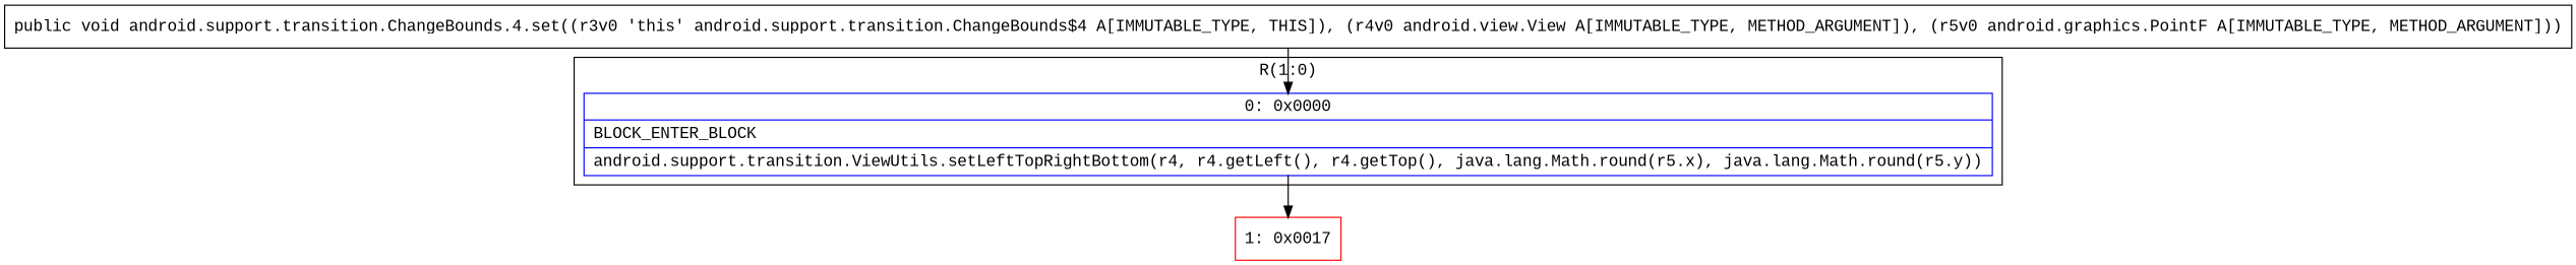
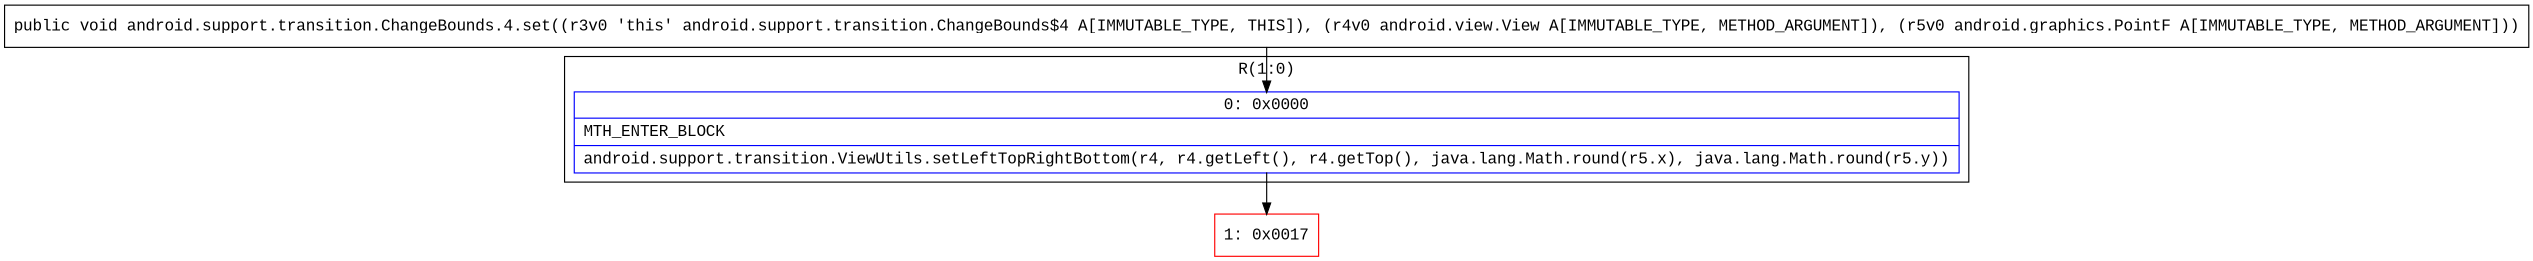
  digraph {
    fontname="Liberation Mono"
    node [shape=record fontname="Liberation Mono"]
    edge [fontname="Liberation Mono"]
-   n1 [color=blue label="{0\:\ 0x0000|BLOCK_ENTER_BLOCK\l|android.support.transition.ViewUtils.setLeftTopRightBottom(r4, r4.getLeft(), r4.getTop(), java.lang.Math.round(r5.x), java.lang.Math.round(r5.y))\l}"]
+   n1 [color=blue label="{0\:\ 0x0000|MTH_ENTER_BLOCK\l|android.support.transition.ViewUtils.setLeftTopRightBottom(r4, r4.getLeft(), r4.getTop(), java.lang.Math.round(r5.x), java.lang.Math.round(r5.y))\l}"]
    n2 [color=red label="{1\:\ 0x0017}"]
    n3 [label="{public void android.support.transition.ChangeBounds.4.set((r3v0 'this' android.support.transition.ChangeBounds$4 A[IMMUTABLE_TYPE, THIS]), (r4v0 android.view.View A[IMMUTABLE_TYPE, METHOD_ARGUMENT]), (r5v0 android.graphics.PointF A[IMMUTABLE_TYPE, METHOD_ARGUMENT])) }"]
    subgraph cluster_1 {
      label="R(1:0)"
      n1
    }
    n1 -> n2
    n3 -> n1
  }
